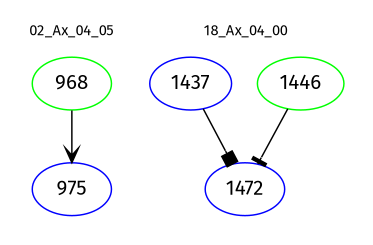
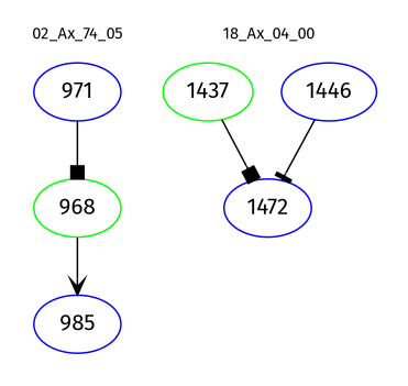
  digraph {
    fontname="Fira Sans"
    node [color=blue fontname="Fira Sans"]
    edge [arrowhead=box color=black fontname="Fira Sans"]
+   n1 [label=971]
    n2 [color=green label=968]
-   n3 [label=975]
-   n4 [color=green label=1446]
-   n5 [label=1437]
+   n3 [label=985]
+   n4 [label=1446]
+   n5 [color=green label=1437]
    n6 [label=1472]
    subgraph cluster_1 {
      color=white
      fontsize=10
-     label="02_Ax_04_05"
+     label="02_Ax_74_05"
+     n1
      n2
      n3
    }
    subgraph cluster_2 {
      color=white
      fontsize=10
      label="18_Ax_04_00"
      n4
      n5
      n6
    }
+   n1 -> n2
    n2 -> n3 [arrowhead=vee]
    n4 -> n6 [arrowhead=tee]
    n5 -> n6
  }
